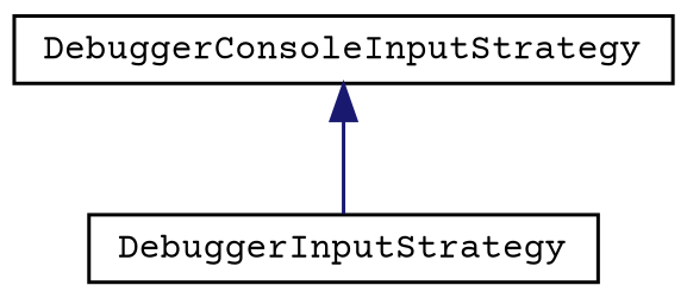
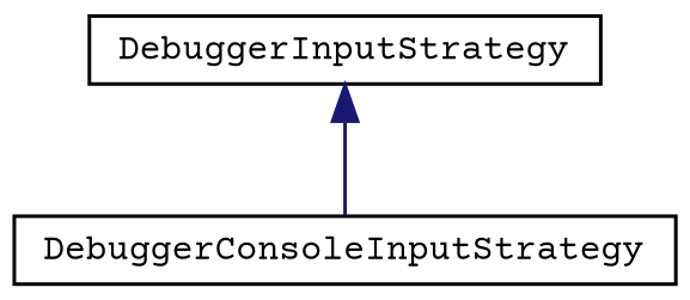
  digraph {
    rankdir=TB
    fontname="Courier Prime"
    node [color=black fillcolor=white fontname="Courier Prime" fontsize=10 shape=record style=filled]
    n1 [height=0.2 label=DebuggerInputStrategy width=0.4]
    n2 [height=0.2 label=DebuggerConsoleInputStrategy width=0.4]
-   n2 -> n1 [color=midnightblue dir=back fontname="Courier Prime" fontsize=10 labelfontname=Helvetica labelfontsize=10 style=solid]
+   n1 -> n2 [color=midnightblue dir=back fontname="Courier Prime" fontsize=10 labelfontname=Helvetica labelfontsize=10 style=solid]
  }
